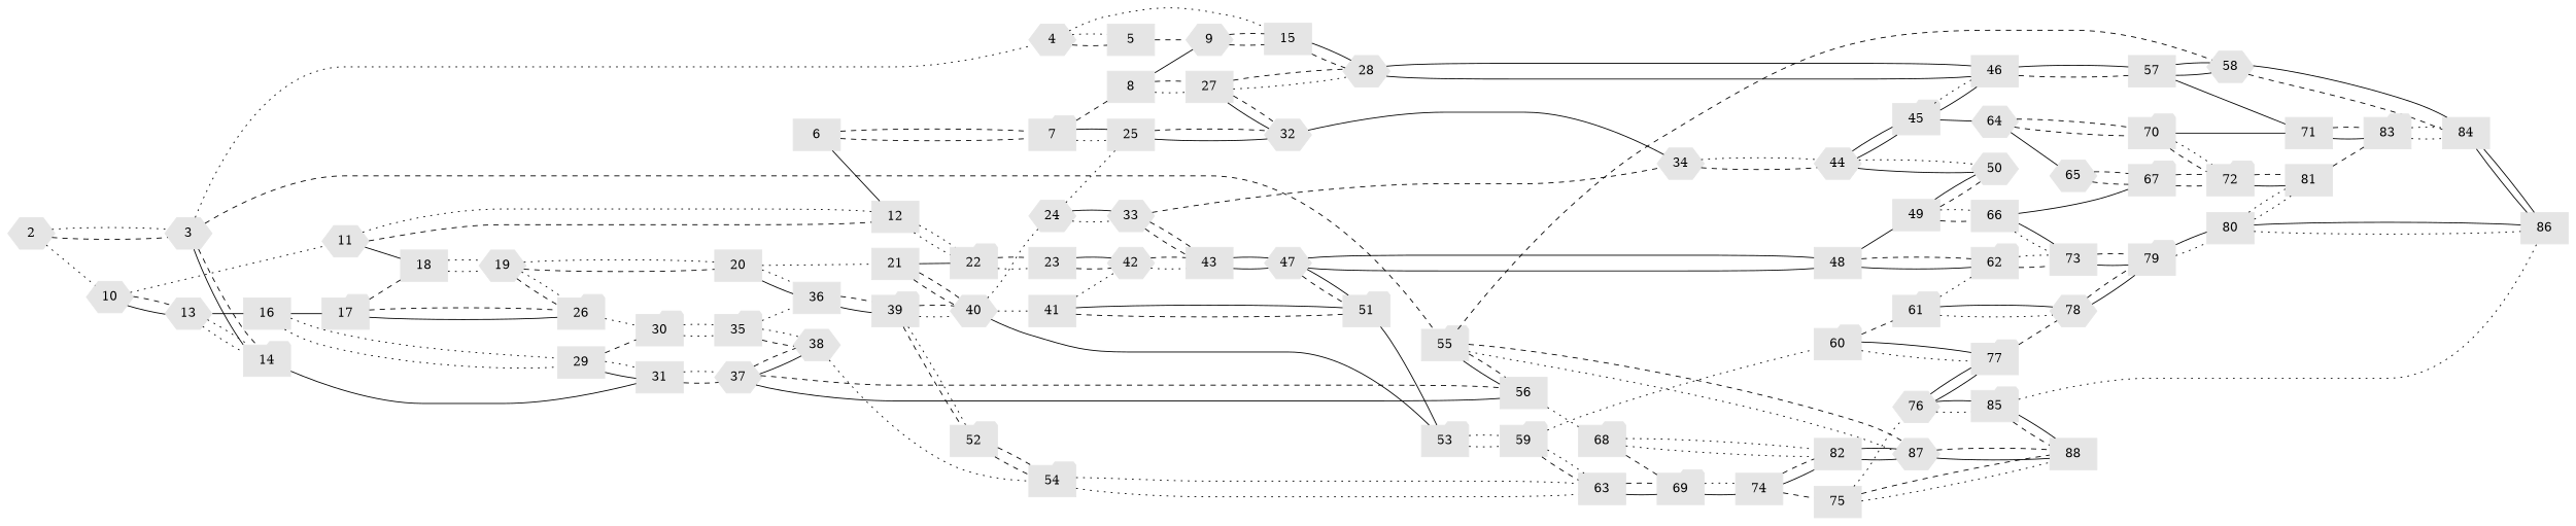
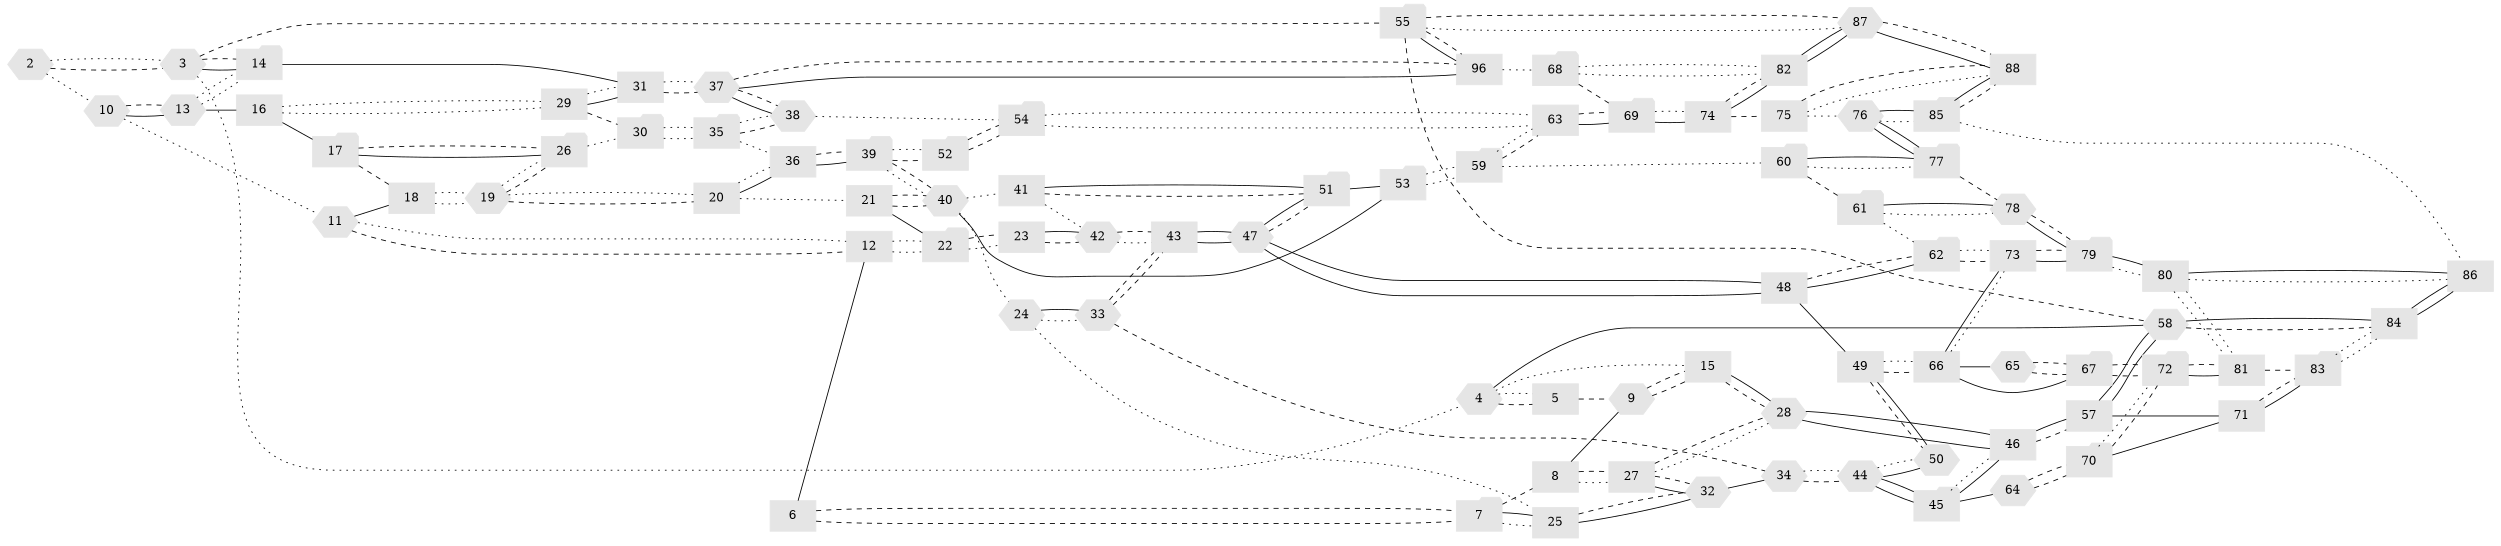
  graph {
    rankdir=LR
    node [color=gray90 shape=box style=filled]
    edge [style=dashed]
    2 [shape=hexagon]
    3 [shape=hexagon]
    10 [shape=hexagon]
    7 [shape=folder]
    6
    12
    4 [shape=hexagon]
    14 [shape=folder]
    55 [shape=folder]
    11 [shape=hexagon]
    13 [shape=hexagon]
    5
    15
    58 [shape=hexagon]
    31
-   56
+   56 [label=96]
    87 [shape=hexagon]
    9 [shape=hexagon]
    28 [shape=hexagon]
    84
    8
    25
    22 [shape=folder]
    27
    32 [shape=hexagon]
    18
    16
    19 [shape=hexagon]
    23
    17 [shape=folder]
    29
    37 [shape=hexagon]
    46
    26 [shape=folder]
    30 [shape=folder]
    20
    21
    36
    40 [shape=hexagon]
    39 [shape=folder]
    24 [shape=hexagon]
    41
    53 [shape=folder]
    42 [shape=hexagon]
    33 [shape=hexagon]
    43
    34 [shape=hexagon]
    35 [shape=folder]
    57
    38 [shape=hexagon]
    44 [shape=hexagon]
    47 [shape=hexagon]
    45 [shape=folder]
    50 [shape=hexagon]
    54 [shape=folder]
    52 [shape=folder]
    68 [shape=folder]
    63
    51 [shape=folder]
    48
    64 [shape=hexagon]
    65 [shape=hexagon]
    70 [shape=folder]
    71
    49
    62 [shape=folder]
    66
    73
    67 [shape=folder]
    59 [shape=folder]
    60 [shape=folder]
    69 [shape=folder]
    88
    82
    83 [shape=folder]
    86
    61 [shape=folder]
    77 [shape=folder]
    78 [shape=hexagon]
    79 [shape=folder]
    74
    72 [shape=folder]
    81
    75
    80
    76 [shape=hexagon]
    85 [shape=folder]
    2 -- 3
    2 -- 3 [style=dotted]
    2 -- 10 [style=dotted]
    3 -- 4 [style=dotted]
    3 -- 14 [style=solid]
    3 -- 14
    3 -- 55
    10 -- 11 [style=dotted]
    10 -- 13 [style=solid]
    10 -- 13
    7 -- 8
    7 -- 25 [style=dotted]
    7 -- 25 [style=solid]
    6 -- 7
    6 -- 7
    6 -- 12 [style=solid]
    12 -- 22 [style=dotted]
    12 -- 22 [style=dotted]
    4 -- 5
    4 -- 5 [style=dotted]
    4 -- 15 [style=dotted]
+   4 -- 58 [style=solid]
    14 -- 31 [style=solid]
    55 -- 58
    55 -- 56 [style=solid]
    55 -- 56
    55 -- 87 [style=dotted]
    55 -- 87
    11 -- 12
    11 -- 12 [style=dotted]
    11 -- 18 [style=solid]
    13 -- 14 [style=dotted]
    13 -- 14 [style=dotted]
    13 -- 16 [style=solid]
    5 -- 9
    15 -- 28
    15 -- 28 [style=solid]
    58 -- 84
    58 -- 84 [style=solid]
    31 -- 37
    31 -- 37 [style=dotted]
    56 -- 68 [style=dotted]
    87 -- 88 [style=solid]
    87 -- 88
    9 -- 15
    9 -- 15
    28 -- 46 [style=solid]
    28 -- 46 [style=solid]
    84 -- 86 [style=solid]
    84 -- 86 [style=solid]
    8 -- 9 [style=solid]
    8 -- 27 [style=dotted]
    8 -- 27
    25 -- 32 [style=solid]
    25 -- 32
    22 -- 23 [style=dotted]
    22 -- 23
    27 -- 28 [style=dotted]
    27 -- 28
    27 -- 32 [style=solid]
    27 -- 32
    32 -- 34 [style=solid]
    18 -- 19 [style=dotted]
    18 -- 19 [style=dotted]
    16 -- 17 [style=solid]
    16 -- 29 [style=dotted]
    16 -- 29 [style=dotted]
    19 -- 26
    19 -- 26 [style=dotted]
    19 -- 20
    19 -- 20 [style=dotted]
    23 -- 42
    23 -- 42 [style=solid]
    17 -- 18
    17 -- 26 [style=solid]
    17 -- 26
    29 -- 31 [style=solid]
    29 -- 31 [style=dotted]
    29 -- 30
    37 -- 56 [style=solid]
    37 -- 56
    37 -- 38 [style=solid]
    37 -- 38
    46 -- 57
    46 -- 57 [style=solid]
    26 -- 30 [style=dotted]
    30 -- 35 [style=dotted]
    30 -- 35 [style=dotted]
    20 -- 21 [style=dotted]
    20 -- 36 [style=solid]
    20 -- 36 [style=dotted]
    21 -- 22 [style=solid]
    21 -- 40
    21 -- 40
    36 -- 39 [style=solid]
    36 -- 39
    40 -- 24 [style=dotted]
    40 -- 41 [style=dotted]
    40 -- 53 [style=solid]
    39 -- 40 [style=dotted]
    39 -- 40
    39 -- 52
    39 -- 52 [style=dotted]
    24 -- 25 [style=dotted]
    24 -- 33 [style=dotted]
    24 -- 33 [style=solid]
    41 -- 42 [style=dotted]
    41 -- 51
    41 -- 51 [style=solid]
    53 -- 59 [style=dotted]
    53 -- 59 [style=dotted]
    42 -- 43 [style=dotted]
    42 -- 43
    33 -- 43
    33 -- 43
    33 -- 34
    43 -- 47 [style=solid]
    43 -- 47 [style=solid]
    34 -- 44
    34 -- 44 [style=dotted]
    35 -- 36 [style=dotted]
    35 -- 38
    35 -- 38 [style=dotted]
    57 -- 58 [style=solid]
    57 -- 58 [style=solid]
    57 -- 71 [style=solid]
    38 -- 54 [style=dotted]
    44 -- 45 [style=solid]
    44 -- 45 [style=solid]
    44 -- 50 [style=solid]
    44 -- 50 [style=dotted]
    47 -- 51
    47 -- 51 [style=solid]
    47 -- 48 [style=solid]
    47 -- 48 [style=solid]
    45 -- 46 [style=solid]
    45 -- 46 [style=dotted]
    45 -- 64 [style=solid]
    54 -- 63 [style=dotted]
    54 -- 63 [style=dotted]
    52 -- 54
    52 -- 54
    68 -- 69
    68 -- 82 [style=dotted]
    68 -- 82 [style=dotted]
    63 -- 69 [style=solid]
    63 -- 69
    51 -- 53 [style=solid]
    48 -- 49 [style=solid]
    48 -- 62 [style=solid]
    48 -- 62
-   64 -- 65 [style=solid]
+   66 -- 65 [style=solid]
    64 -- 70
    64 -- 70
    65 -- 67
    65 -- 67
    70 -- 71 [style=solid]
    70 -- 72
    70 -- 72 [style=dotted]
    71 -- 83 [style=solid]
    71 -- 83
    49 -- 50
    49 -- 50 [style=solid]
    49 -- 66
    49 -- 66 [style=dotted]
    62 -- 73
    62 -- 73 [style=dotted]
    66 -- 73 [style=dotted]
    66 -- 73 [style=solid]
    66 -- 67 [style=solid]
    73 -- 79 [style=solid]
    73 -- 79
    67 -- 72
    67 -- 72
    59 -- 63
    59 -- 63 [style=dotted]
    59 -- 60 [style=dotted]
    60 -- 61
    60 -- 77 [style=dotted]
    60 -- 77 [style=solid]
    69 -- 74 [style=solid]
    69 -- 74 [style=dotted]
    82 -- 87 [style=solid]
    82 -- 87 [style=solid]
    83 -- 84 [style=dotted]
    83 -- 84 [style=dotted]
    61 -- 62 [style=dotted]
    61 -- 78 [style=dotted]
    61 -- 78 [style=solid]
    77 -- 78
    78 -- 79 [style=solid]
    78 -- 79
    79 -- 80 [style=dotted]
    79 -- 80 [style=solid]
    74 -- 82 [style=solid]
    74 -- 82
    74 -- 75
    72 -- 81 [style=solid]
    72 -- 81
    81 -- 83
    75 -- 88 [style=dotted]
    75 -- 88
    75 -- 76 [style=dotted]
    80 -- 86 [style=dotted]
    80 -- 86 [style=solid]
    80 -- 81 [style=dotted]
    80 -- 81 [style=dotted]
    76 -- 77 [style=solid]
    76 -- 77 [style=solid]
    76 -- 85 [style=dotted]
    76 -- 85 [style=solid]
    85 -- 88
    85 -- 88 [style=solid]
    85 -- 86 [style=dotted]
  }
